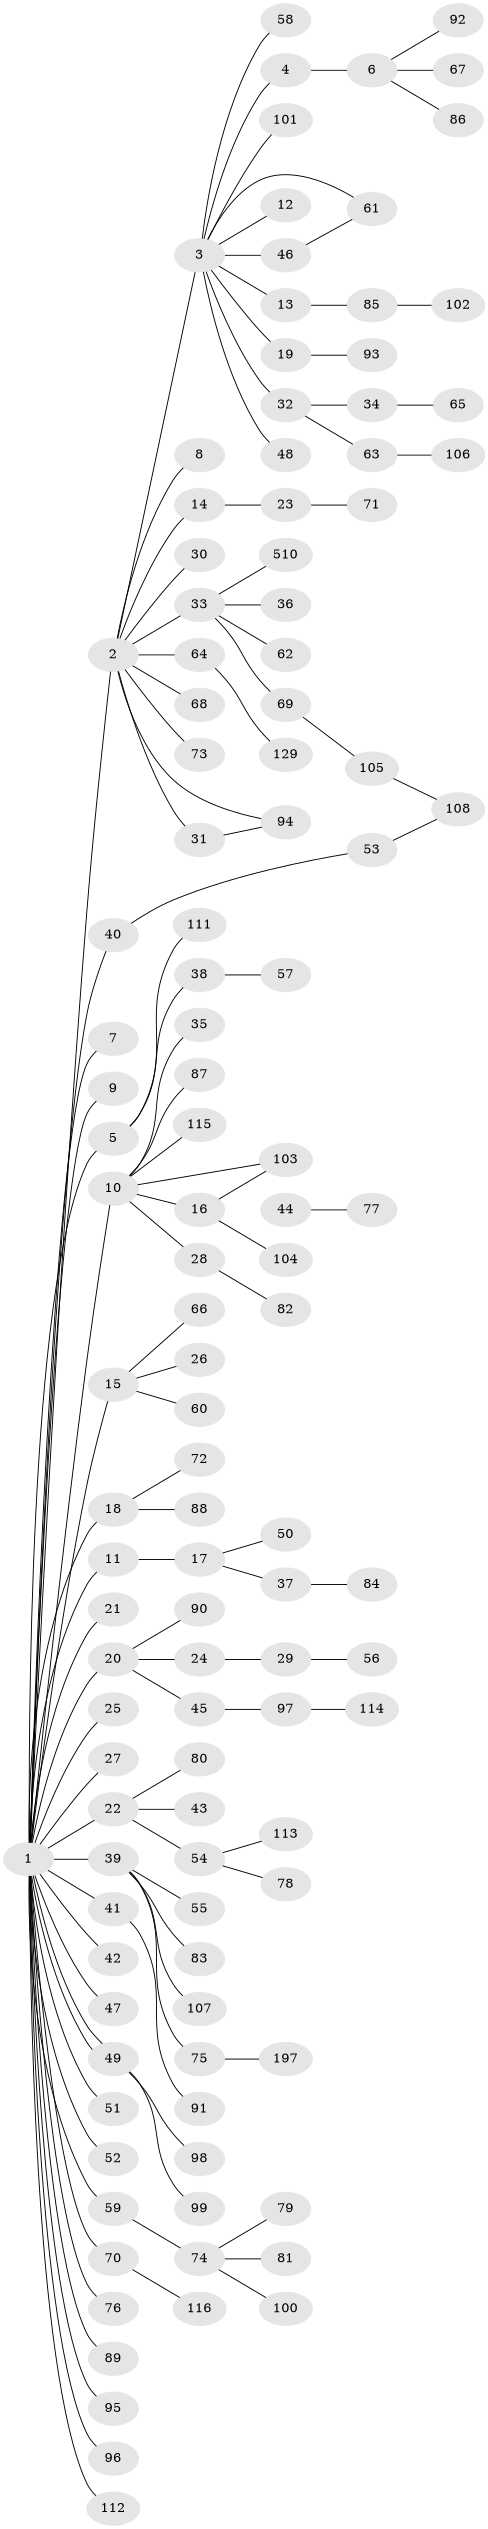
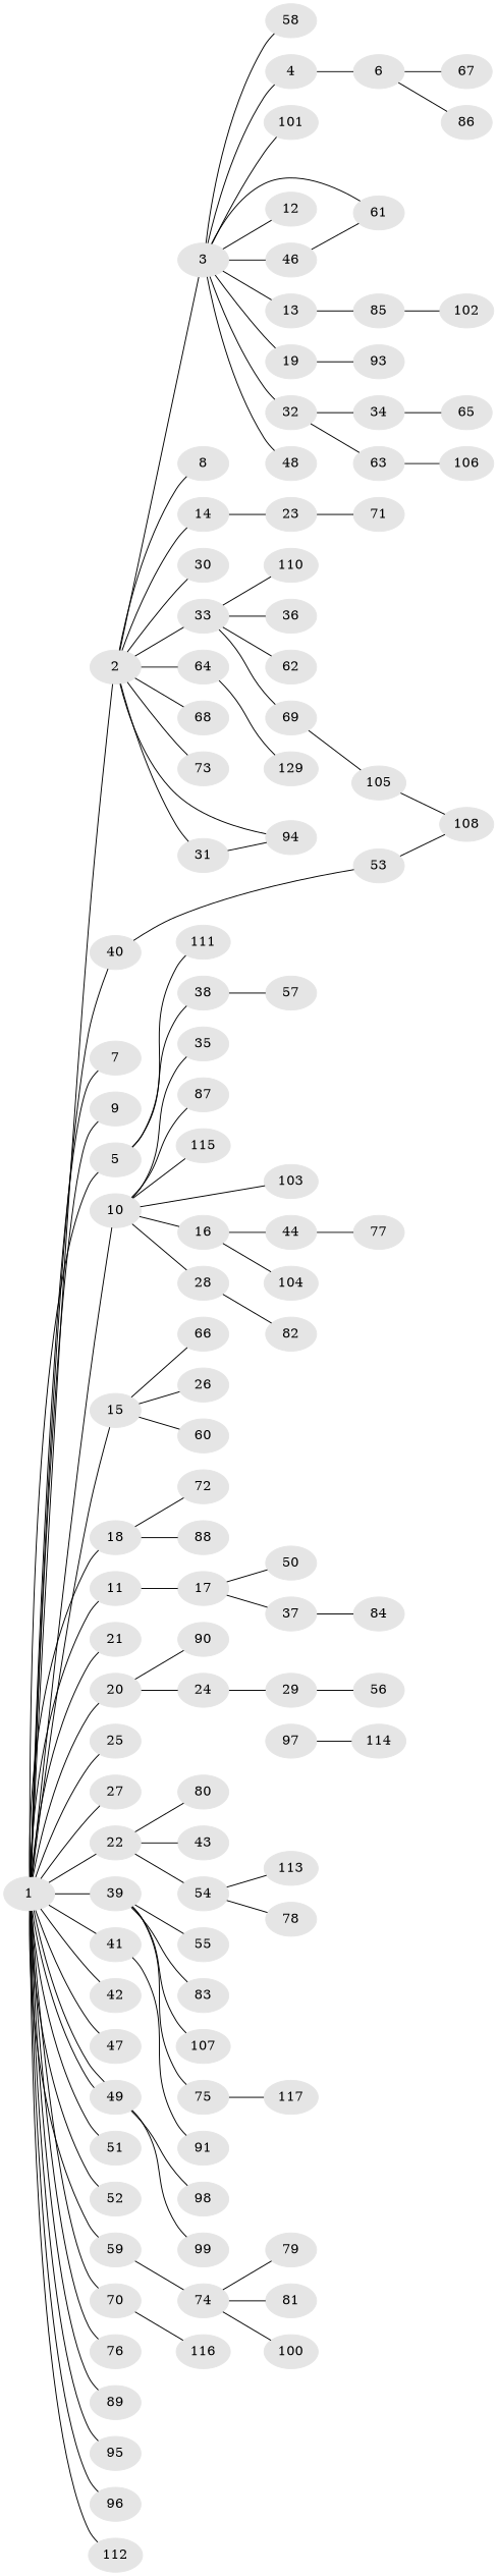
  graph {
    rankdir=LR
    node [color=gray90 style=filled]
    1
    2
    5
    7
    9
    10
    11
    15
    18
    20
    21
    22
    25
    27
    39
    40
    41
    42
    47
    49
    51
    52
    59
    70
    76
    89
    95
    96
    112
    3
    8
    14
    30
    31
    33
    64
    68
    73
    94
    38
    111
    16
    28
    35
    87
    103
    115
    17
    26
    60
    66
    72
    88
    24
-   45
    90
    43
    54
    80
    55
    75
    83
    107
    53
    91
    98
    99
    74
    116
    4
    12
    13
    19
    32
    46
    48
    58
    61
    101
    23
    36
    62
    69
-   110 [label=510]
+   110
    n85 [label=129]
    6
    67
    86
-   92
    85
    93
    34
    63
    57
    44
    104
    82
    37
    50
    102
    71
    77
    84
    29
    97
    78
    113
    56
    65
    106
    105
-   117 [label=197]
+   117
    108
    114
    79
    81
    100
    1 -- 2
    1 -- 5
    1 -- 7
    1 -- 9
    1 -- 10
    1 -- 11
    1 -- 15
    1 -- 18
    1 -- 20
    1 -- 21
    1 -- 22
    1 -- 25
    1 -- 27
    1 -- 39
    1 -- 40
    1 -- 41
    1 -- 42
    1 -- 47
    1 -- 49
    1 -- 49
    1 -- 51
    1 -- 52
    1 -- 59
    1 -- 70
    1 -- 76
    1 -- 89
    1 -- 95
    1 -- 96
    1 -- 112
    2 -- 3
    2 -- 8
    2 -- 14
    2 -- 30
    2 -- 31
    2 -- 33
    2 -- 64
    2 -- 68
    2 -- 73
    2 -- 94
    5 -- 38
    5 -- 111
    10 -- 16
    10 -- 28
    10 -- 35
    10 -- 87
    10 -- 103
    10 -- 115
    11 -- 17
    15 -- 26
    15 -- 60
    15 -- 66
    18 -- 72
    18 -- 88
    20 -- 24
-   20 -- 45
    20 -- 90
    22 -- 43
    22 -- 54
    22 -- 80
    39 -- 55
    39 -- 75
    39 -- 83
    39 -- 107
    40 -- 53
    41 -- 91
    49 -- 98
    49 -- 99
    59 -- 74
    70 -- 116
    3 -- 4
    3 -- 12
    3 -- 13
    3 -- 19
    3 -- 32
    3 -- 46
    3 -- 48
    3 -- 58
    3 -- 61
    3 -- 101
    14 -- 23
    31 -- 94
    33 -- 36
    33 -- 62
    33 -- 69
    33 -- 110
    64 -- n85
    38 -- 57
-   16 -- 103
+   16 -- 44
    16 -- 104
    28 -- 82
    17 -- 37
    17 -- 50
    24 -- 29
-   45 -- 97
    54 -- 78
    54 -- 113
    75 -- 117
    53 -- 108
    74 -- 79
    74 -- 81
    74 -- 100
    4 -- 6
    13 -- 85
    19 -- 93
    32 -- 34
    32 -- 63
    46 -- 61
    23 -- 71
    69 -- 105
    6 -- 67
    6 -- 86
-   6 -- 92
    85 -- 102
    34 -- 65
    63 -- 106
    44 -- 77
    37 -- 84
    29 -- 56
    97 -- 114
    105 -- 108
  }
